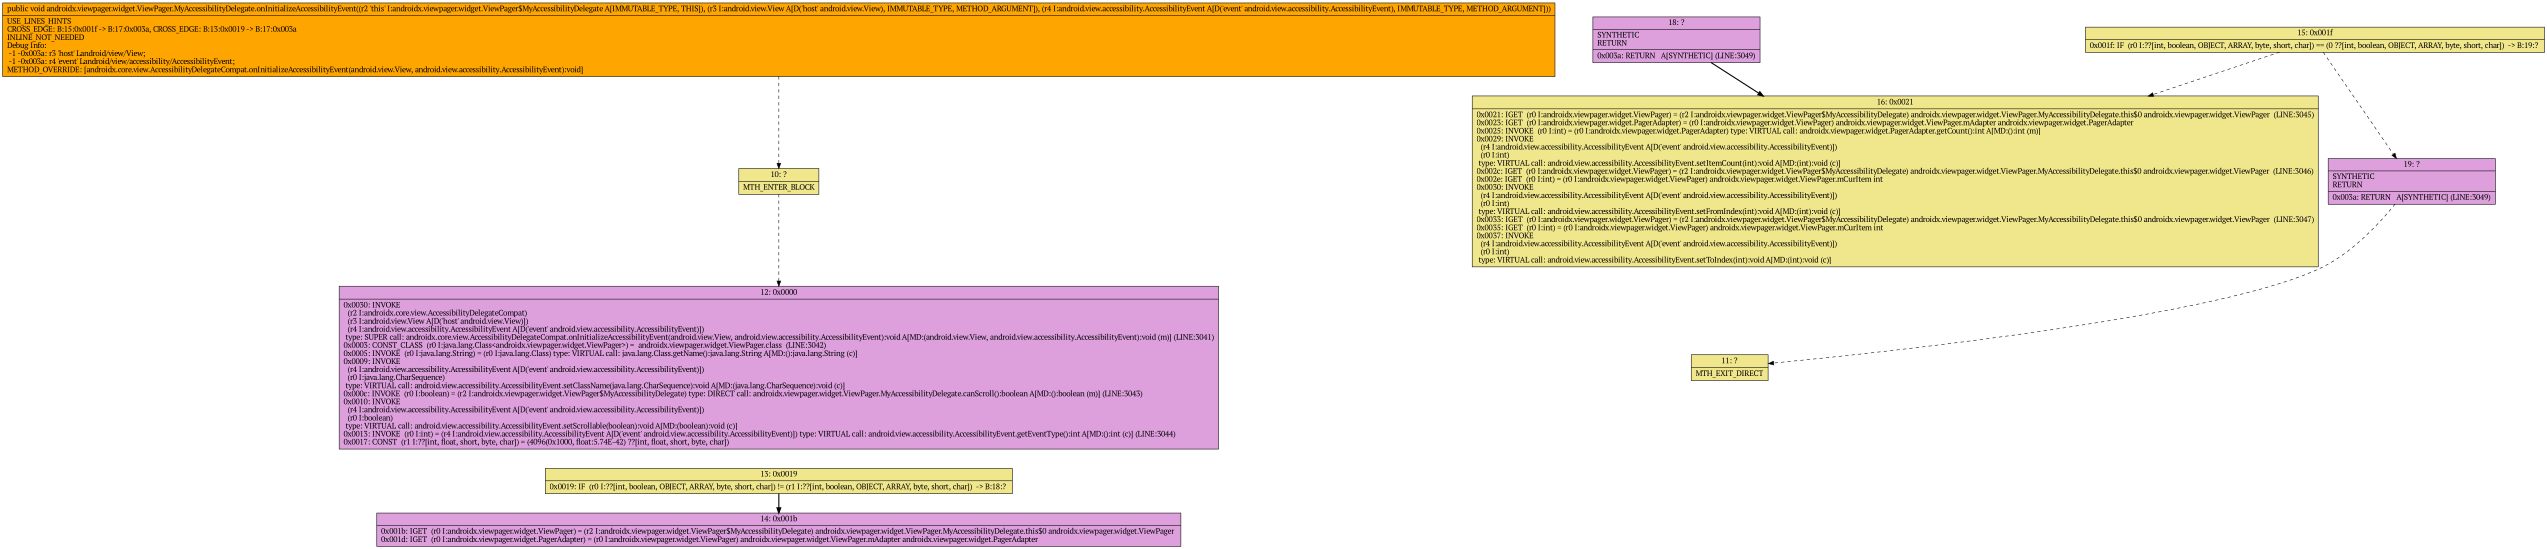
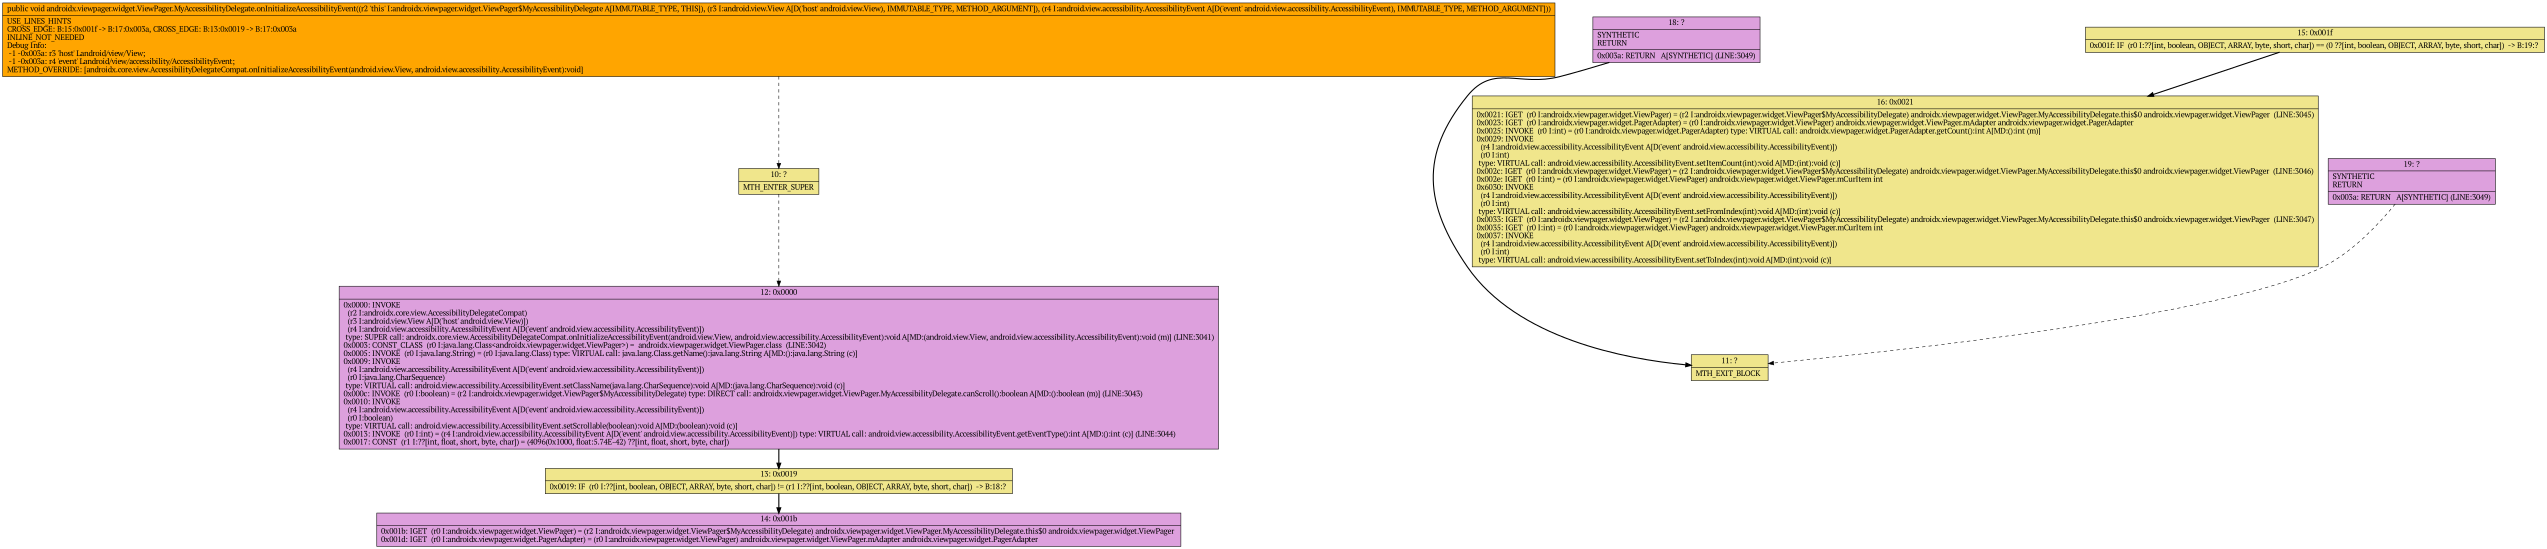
  digraph {
    fontname="PT Serif"
    node [fillcolor=khaki fontname="PT Serif" shape=record style=filled]
    edge [fontname="PT Serif" style=dashed]
-   n1 [label="{10\:\ ?|MTH_ENTER_BLOCK\l}"]
-   n2 [fillcolor=plum label="{12\:\ 0x0000|0x0030: INVOKE  \l  (r2 I:androidx.core.view.AccessibilityDelegateCompat)\l  (r3 I:android.view.View A[D('host' android.view.View)])\l  (r4 I:android.view.accessibility.AccessibilityEvent A[D('event' android.view.accessibility.AccessibilityEvent)])\l type: SUPER call: androidx.core.view.AccessibilityDelegateCompat.onInitializeAccessibilityEvent(android.view.View, android.view.accessibility.AccessibilityEvent):void A[MD:(android.view.View, android.view.accessibility.AccessibilityEvent):void (m)] (LINE:3041)\l0x0003: CONST_CLASS  (r0 I:java.lang.Class\<androidx.viewpager.widget.ViewPager\>) =  androidx.viewpager.widget.ViewPager.class  (LINE:3042)\l0x0005: INVOKE  (r0 I:java.lang.String) = (r0 I:java.lang.Class) type: VIRTUAL call: java.lang.Class.getName():java.lang.String A[MD:():java.lang.String (c)]\l0x0009: INVOKE  \l  (r4 I:android.view.accessibility.AccessibilityEvent A[D('event' android.view.accessibility.AccessibilityEvent)])\l  (r0 I:java.lang.CharSequence)\l type: VIRTUAL call: android.view.accessibility.AccessibilityEvent.setClassName(java.lang.CharSequence):void A[MD:(java.lang.CharSequence):void (c)]\l0x000c: INVOKE  (r0 I:boolean) = (r2 I:androidx.viewpager.widget.ViewPager$MyAccessibilityDelegate) type: DIRECT call: androidx.viewpager.widget.ViewPager.MyAccessibilityDelegate.canScroll():boolean A[MD:():boolean (m)] (LINE:3043)\l0x0010: INVOKE  \l  (r4 I:android.view.accessibility.AccessibilityEvent A[D('event' android.view.accessibility.AccessibilityEvent)])\l  (r0 I:boolean)\l type: VIRTUAL call: android.view.accessibility.AccessibilityEvent.setScrollable(boolean):void A[MD:(boolean):void (c)]\l0x0013: INVOKE  (r0 I:int) = (r4 I:android.view.accessibility.AccessibilityEvent A[D('event' android.view.accessibility.AccessibilityEvent)]) type: VIRTUAL call: android.view.accessibility.AccessibilityEvent.getEventType():int A[MD:():int (c)] (LINE:3044)\l0x0017: CONST  (r1 I:??[int, float, short, byte, char]) = (4096(0x1000, float:5.74E\-42) ??[int, float, short, byte, char]) \l}"]
+   n1 [label="{10\:\ ?|MTH_ENTER_SUPER\l}"]
+   n2 [fillcolor=plum label="{12\:\ 0x0000|0x0000: INVOKE  \l  (r2 I:androidx.core.view.AccessibilityDelegateCompat)\l  (r3 I:android.view.View A[D('host' android.view.View)])\l  (r4 I:android.view.accessibility.AccessibilityEvent A[D('event' android.view.accessibility.AccessibilityEvent)])\l type: SUPER call: androidx.core.view.AccessibilityDelegateCompat.onInitializeAccessibilityEvent(android.view.View, android.view.accessibility.AccessibilityEvent):void A[MD:(android.view.View, android.view.accessibility.AccessibilityEvent):void (m)] (LINE:3041)\l0x0003: CONST_CLASS  (r0 I:java.lang.Class\<androidx.viewpager.widget.ViewPager\>) =  androidx.viewpager.widget.ViewPager.class  (LINE:3042)\l0x0005: INVOKE  (r0 I:java.lang.String) = (r0 I:java.lang.Class) type: VIRTUAL call: java.lang.Class.getName():java.lang.String A[MD:():java.lang.String (c)]\l0x0009: INVOKE  \l  (r4 I:android.view.accessibility.AccessibilityEvent A[D('event' android.view.accessibility.AccessibilityEvent)])\l  (r0 I:java.lang.CharSequence)\l type: VIRTUAL call: android.view.accessibility.AccessibilityEvent.setClassName(java.lang.CharSequence):void A[MD:(java.lang.CharSequence):void (c)]\l0x000c: INVOKE  (r0 I:boolean) = (r2 I:androidx.viewpager.widget.ViewPager$MyAccessibilityDelegate) type: DIRECT call: androidx.viewpager.widget.ViewPager.MyAccessibilityDelegate.canScroll():boolean A[MD:():boolean (m)] (LINE:3043)\l0x0010: INVOKE  \l  (r4 I:android.view.accessibility.AccessibilityEvent A[D('event' android.view.accessibility.AccessibilityEvent)])\l  (r0 I:boolean)\l type: VIRTUAL call: android.view.accessibility.AccessibilityEvent.setScrollable(boolean):void A[MD:(boolean):void (c)]\l0x0013: INVOKE  (r0 I:int) = (r4 I:android.view.accessibility.AccessibilityEvent A[D('event' android.view.accessibility.AccessibilityEvent)]) type: VIRTUAL call: android.view.accessibility.AccessibilityEvent.getEventType():int A[MD:():int (c)] (LINE:3044)\l0x0017: CONST  (r1 I:??[int, float, short, byte, char]) = (4096(0x1000, float:5.74E\-42) ??[int, float, short, byte, char]) \l}"]
    n3 [label="{13\:\ 0x0019|0x0019: IF  (r0 I:??[int, boolean, OBJECT, ARRAY, byte, short, char]) != (r1 I:??[int, boolean, OBJECT, ARRAY, byte, short, char])  \-\> B:18:? \l}"]
    n4 [fillcolor=plum label="{14\:\ 0x001b|0x001b: IGET  (r0 I:androidx.viewpager.widget.ViewPager) = (r2 I:androidx.viewpager.widget.ViewPager$MyAccessibilityDelegate) androidx.viewpager.widget.ViewPager.MyAccessibilityDelegate.this$0 androidx.viewpager.widget.ViewPager \l0x001d: IGET  (r0 I:androidx.viewpager.widget.PagerAdapter) = (r0 I:androidx.viewpager.widget.ViewPager) androidx.viewpager.widget.ViewPager.mAdapter androidx.viewpager.widget.PagerAdapter \l}"]
    n5 [fillcolor=plum label="{18\:\ ?|SYNTHETIC\lRETURN\l|0x003a: RETURN   A[SYNTHETIC] (LINE:3049)\l}"]
-   n6 [label="{11\:\ ?|MTH_EXIT_DIRECT\l}"]
+   n6 [label="{11\:\ ?|MTH_EXIT_BLOCK\l}"]
    n7 [label="{15\:\ 0x001f|0x001f: IF  (r0 I:??[int, boolean, OBJECT, ARRAY, byte, short, char]) == (0 ??[int, boolean, OBJECT, ARRAY, byte, short, char])  \-\> B:19:? \l}"]
-   n8 [label="{16\:\ 0x0021|0x0021: IGET  (r0 I:androidx.viewpager.widget.ViewPager) = (r2 I:androidx.viewpager.widget.ViewPager$MyAccessibilityDelegate) androidx.viewpager.widget.ViewPager.MyAccessibilityDelegate.this$0 androidx.viewpager.widget.ViewPager  (LINE:3045)\l0x0023: IGET  (r0 I:androidx.viewpager.widget.PagerAdapter) = (r0 I:androidx.viewpager.widget.ViewPager) androidx.viewpager.widget.ViewPager.mAdapter androidx.viewpager.widget.PagerAdapter \l0x0025: INVOKE  (r0 I:int) = (r0 I:androidx.viewpager.widget.PagerAdapter) type: VIRTUAL call: androidx.viewpager.widget.PagerAdapter.getCount():int A[MD:():int (m)]\l0x0029: INVOKE  \l  (r4 I:android.view.accessibility.AccessibilityEvent A[D('event' android.view.accessibility.AccessibilityEvent)])\l  (r0 I:int)\l type: VIRTUAL call: android.view.accessibility.AccessibilityEvent.setItemCount(int):void A[MD:(int):void (c)]\l0x002c: IGET  (r0 I:androidx.viewpager.widget.ViewPager) = (r2 I:androidx.viewpager.widget.ViewPager$MyAccessibilityDelegate) androidx.viewpager.widget.ViewPager.MyAccessibilityDelegate.this$0 androidx.viewpager.widget.ViewPager  (LINE:3046)\l0x002e: IGET  (r0 I:int) = (r0 I:androidx.viewpager.widget.ViewPager) androidx.viewpager.widget.ViewPager.mCurItem int \l0x0030: INVOKE  \l  (r4 I:android.view.accessibility.AccessibilityEvent A[D('event' android.view.accessibility.AccessibilityEvent)])\l  (r0 I:int)\l type: VIRTUAL call: android.view.accessibility.AccessibilityEvent.setFromIndex(int):void A[MD:(int):void (c)]\l0x0033: IGET  (r0 I:androidx.viewpager.widget.ViewPager) = (r2 I:androidx.viewpager.widget.ViewPager$MyAccessibilityDelegate) androidx.viewpager.widget.ViewPager.MyAccessibilityDelegate.this$0 androidx.viewpager.widget.ViewPager  (LINE:3047)\l0x0035: IGET  (r0 I:int) = (r0 I:androidx.viewpager.widget.ViewPager) androidx.viewpager.widget.ViewPager.mCurItem int \l0x0037: INVOKE  \l  (r4 I:android.view.accessibility.AccessibilityEvent A[D('event' android.view.accessibility.AccessibilityEvent)])\l  (r0 I:int)\l type: VIRTUAL call: android.view.accessibility.AccessibilityEvent.setToIndex(int):void A[MD:(int):void (c)]\l}"]
+   n8 [label="{16\:\ 0x0021|0x0021: IGET  (r0 I:androidx.viewpager.widget.ViewPager) = (r2 I:androidx.viewpager.widget.ViewPager$MyAccessibilityDelegate) androidx.viewpager.widget.ViewPager.MyAccessibilityDelegate.this$0 androidx.viewpager.widget.ViewPager  (LINE:3045)\l0x0023: IGET  (r0 I:androidx.viewpager.widget.PagerAdapter) = (r0 I:androidx.viewpager.widget.ViewPager) androidx.viewpager.widget.ViewPager.mAdapter androidx.viewpager.widget.PagerAdapter \l0x0025: INVOKE  (r0 I:int) = (r0 I:androidx.viewpager.widget.PagerAdapter) type: VIRTUAL call: androidx.viewpager.widget.PagerAdapter.getCount():int A[MD:():int (m)]\l0x0029: INVOKE  \l  (r4 I:android.view.accessibility.AccessibilityEvent A[D('event' android.view.accessibility.AccessibilityEvent)])\l  (r0 I:int)\l type: VIRTUAL call: android.view.accessibility.AccessibilityEvent.setItemCount(int):void A[MD:(int):void (c)]\l0x002c: IGET  (r0 I:androidx.viewpager.widget.ViewPager) = (r2 I:androidx.viewpager.widget.ViewPager$MyAccessibilityDelegate) androidx.viewpager.widget.ViewPager.MyAccessibilityDelegate.this$0 androidx.viewpager.widget.ViewPager  (LINE:3046)\l0x002e: IGET  (r0 I:int) = (r0 I:androidx.viewpager.widget.ViewPager) androidx.viewpager.widget.ViewPager.mCurItem int \l0x6030: INVOKE  \l  (r4 I:android.view.accessibility.AccessibilityEvent A[D('event' android.view.accessibility.AccessibilityEvent)])\l  (r0 I:int)\l type: VIRTUAL call: android.view.accessibility.AccessibilityEvent.setFromIndex(int):void A[MD:(int):void (c)]\l0x0033: IGET  (r0 I:androidx.viewpager.widget.ViewPager) = (r2 I:androidx.viewpager.widget.ViewPager$MyAccessibilityDelegate) androidx.viewpager.widget.ViewPager.MyAccessibilityDelegate.this$0 androidx.viewpager.widget.ViewPager  (LINE:3047)\l0x0035: IGET  (r0 I:int) = (r0 I:androidx.viewpager.widget.ViewPager) androidx.viewpager.widget.ViewPager.mCurItem int \l0x0037: INVOKE  \l  (r4 I:android.view.accessibility.AccessibilityEvent A[D('event' android.view.accessibility.AccessibilityEvent)])\l  (r0 I:int)\l type: VIRTUAL call: android.view.accessibility.AccessibilityEvent.setToIndex(int):void A[MD:(int):void (c)]\l}"]
    n9 [fillcolor=plum label="{19\:\ ?|SYNTHETIC\lRETURN\l|0x003a: RETURN   A[SYNTHETIC] (LINE:3049)\l}"]
    n10 [fillcolor=orange label="{public void androidx.viewpager.widget.ViewPager.MyAccessibilityDelegate.onInitializeAccessibilityEvent((r2 'this' I:androidx.viewpager.widget.ViewPager$MyAccessibilityDelegate A[IMMUTABLE_TYPE, THIS]), (r3 I:android.view.View A[D('host' android.view.View), IMMUTABLE_TYPE, METHOD_ARGUMENT]), (r4 I:android.view.accessibility.AccessibilityEvent A[D('event' android.view.accessibility.AccessibilityEvent), IMMUTABLE_TYPE, METHOD_ARGUMENT]))  | USE_LINES_HINTS\lCROSS_EDGE: B:15:0x001f \-\> B:17:0x003a, CROSS_EDGE: B:13:0x0019 \-\> B:17:0x003a\lINLINE_NOT_NEEDED\lDebug Info:\l  \-1 \-0x003a: r3 'host' Landroid\/view\/View;\l  \-1 \-0x003a: r4 'event' Landroid\/view\/accessibility\/AccessibilityEvent;\lMETHOD_OVERRIDE: [androidx.core.view.AccessibilityDelegateCompat.onInitializeAccessibilityEvent(android.view.View, android.view.accessibility.AccessibilityEvent):void]\l}"]
    n1 -> n2
+   n2 -> n3 [style=bold]
    n3 -> n4 [style=bold]
-   n5 -> n8 [style=bold]
-   n7 -> n8
-   n7 -> n9
+   n5 -> n6 [style=bold]
+   n7 -> n8 [style=bold]
    n9 -> n6
    n10 -> n1
  }
